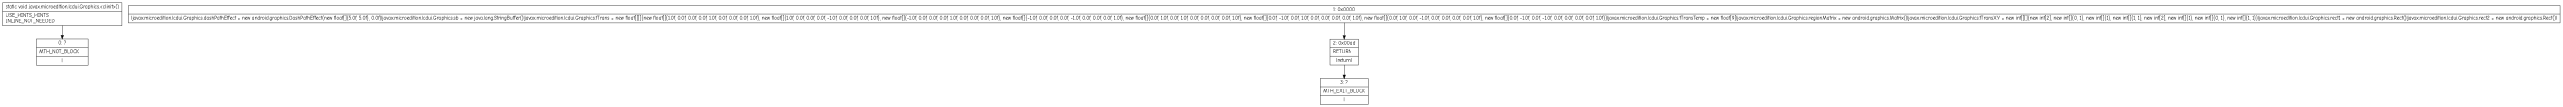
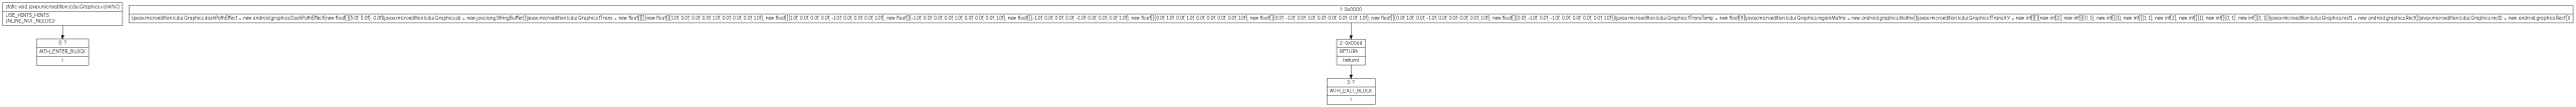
  digraph {
    fontname="Comic Neue"
    node [fontname="Comic Neue" shape=record]
    edge [fontname="Comic Neue"]
-   n1 [label="{0\:\ ?|MTH_NOT_BLOCK\l|l}"]
+   n1 [label="{0\:\ ?|MTH_ENTER_BLOCK\l|l}"]
    n2 [label="{1\:\ 0x0000|ljavax.microedition.lcdui.Graphics.dashPathEffect = new android.graphics.DashPathEffect(new float[]\{5.0f, 5.0f\}, 0.0f)ljavax.microedition.lcdui.Graphics.sb = new java.lang.StringBuffer()ljavax.microedition.lcdui.Graphics.tTrans = new float[][]\{new float[]\{1.0f, 0.0f, 0.0f, 0.0f, 1.0f, 0.0f, 0.0f, 0.0f, 1.0f\}, new float[]\{1.0f, 0.0f, 0.0f, 0.0f, \-1.0f, 0.0f, 0.0f, 0.0f, 1.0f\}, new float[]\{\-1.0f, 0.0f, 0.0f, 0.0f, 1.0f, 0.0f, 0.0f, 0.0f, 1.0f\}, new float[]\{\-1.0f, 0.0f, 0.0f, 0.0f, \-1.0f, 0.0f, 0.0f, 0.0f, 1.0f\}, new float[]\{0.0f, 1.0f, 0.0f, 1.0f, 0.0f, 0.0f, 0.0f, 0.0f, 1.0f\}, new float[]\{0.0f, \-1.0f, 0.0f, 1.0f, 0.0f, 0.0f, 0.0f, 0.0f, 1.0f\}, new float[]\{0.0f, 1.0f, 0.0f, \-1.0f, 0.0f, 0.0f, 0.0f, 0.0f, 1.0f\}, new float[]\{0.0f, \-1.0f, 0.0f, \-1.0f, 0.0f, 0.0f, 0.0f, 0.0f, 1.0f\}\}ljavax.microedition.lcdui.Graphics.tTransTemp = new float[9]ljavax.microedition.lcdui.Graphics.regionMatrix = new android.graphics.Matrix()ljavax.microedition.lcdui.Graphics.tTransXY = new int[][]\{new int[2], new int[]\{0, 1\}, new int[]\{1\}, new int[]\{1, 1\}, new int[2], new int[]\{1\}, new int[]\{0, 1\}, new int[]\{1, 1\}\}ljavax.microedition.lcdui.Graphics.rect1 = new android.graphics.Rect()ljavax.microedition.lcdui.Graphics.rect2 = new android.graphics.Rect()l}"]
    n3 [label="{2\:\ 0x00ad|RETURN\l|lreturnl}"]
    n4 [label="{3\:\ ?|MTH_EXIT_BLOCK\l|l}"]
    n5 [label="{static void javax.microedition.lcdui.Graphics.\<clinit\>()  | USE_HINTS_HINTS\lINLINE_NOT_NEEDED\l}"]
    n2 -> n3
    n3 -> n4
    n5 -> n1
  }
